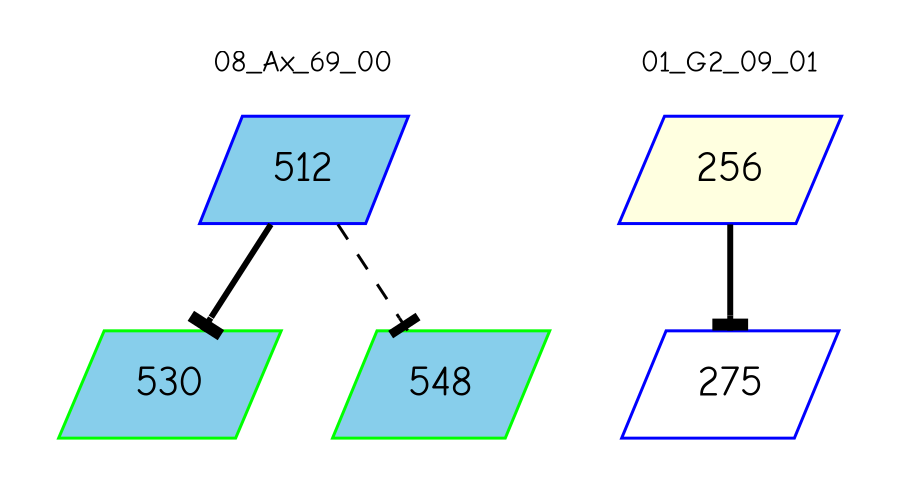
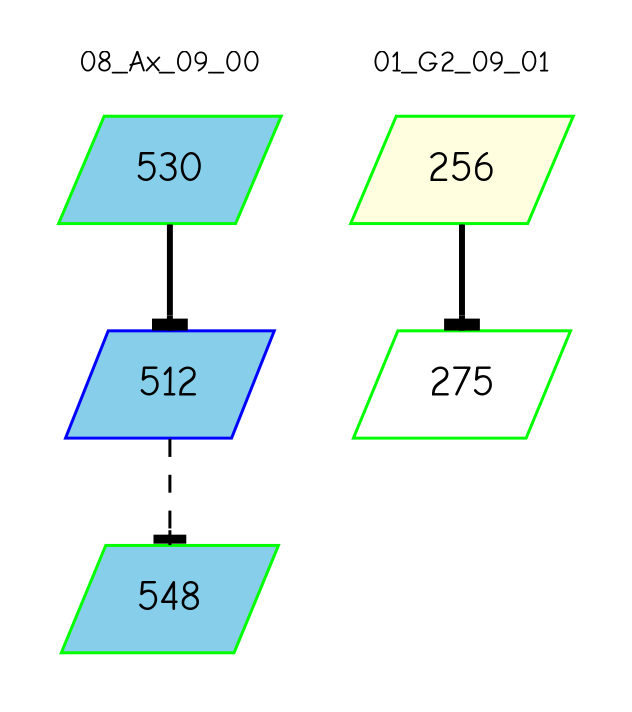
  digraph {
    fontname="Comic Neue"
    node [color=green fillcolor=skyblue fontname="Comic Neue" shape=parallelogram style=filled]
    edge [arrowhead=tee color=black fontname="Comic Neue" style=bold]
    n1 [label=530]
    n2 [color=blue label=512]
    n3 [label=548]
-   n4 [color=blue fillcolor=lightyellow label=256]
-   n5 [color=blue fillcolor=white label=275]
+   n4 [fillcolor=lightyellow label=256]
+   n5 [fillcolor=white label=275]
    subgraph cluster_1 {
      color=white
      fontsize=10
-     label="08_Ax_69_00"
+     label="08_Ax_09_00"
      n1
      n2
      n3
    }
    subgraph cluster_2 {
      color=white
      fontsize=10
      label="01_G2_09_01"
      n4
      n5
    }
-   n2 -> n1
+   n1 -> n2
    n2 -> n3 [style=dashed]
    n4 -> n5
  }
